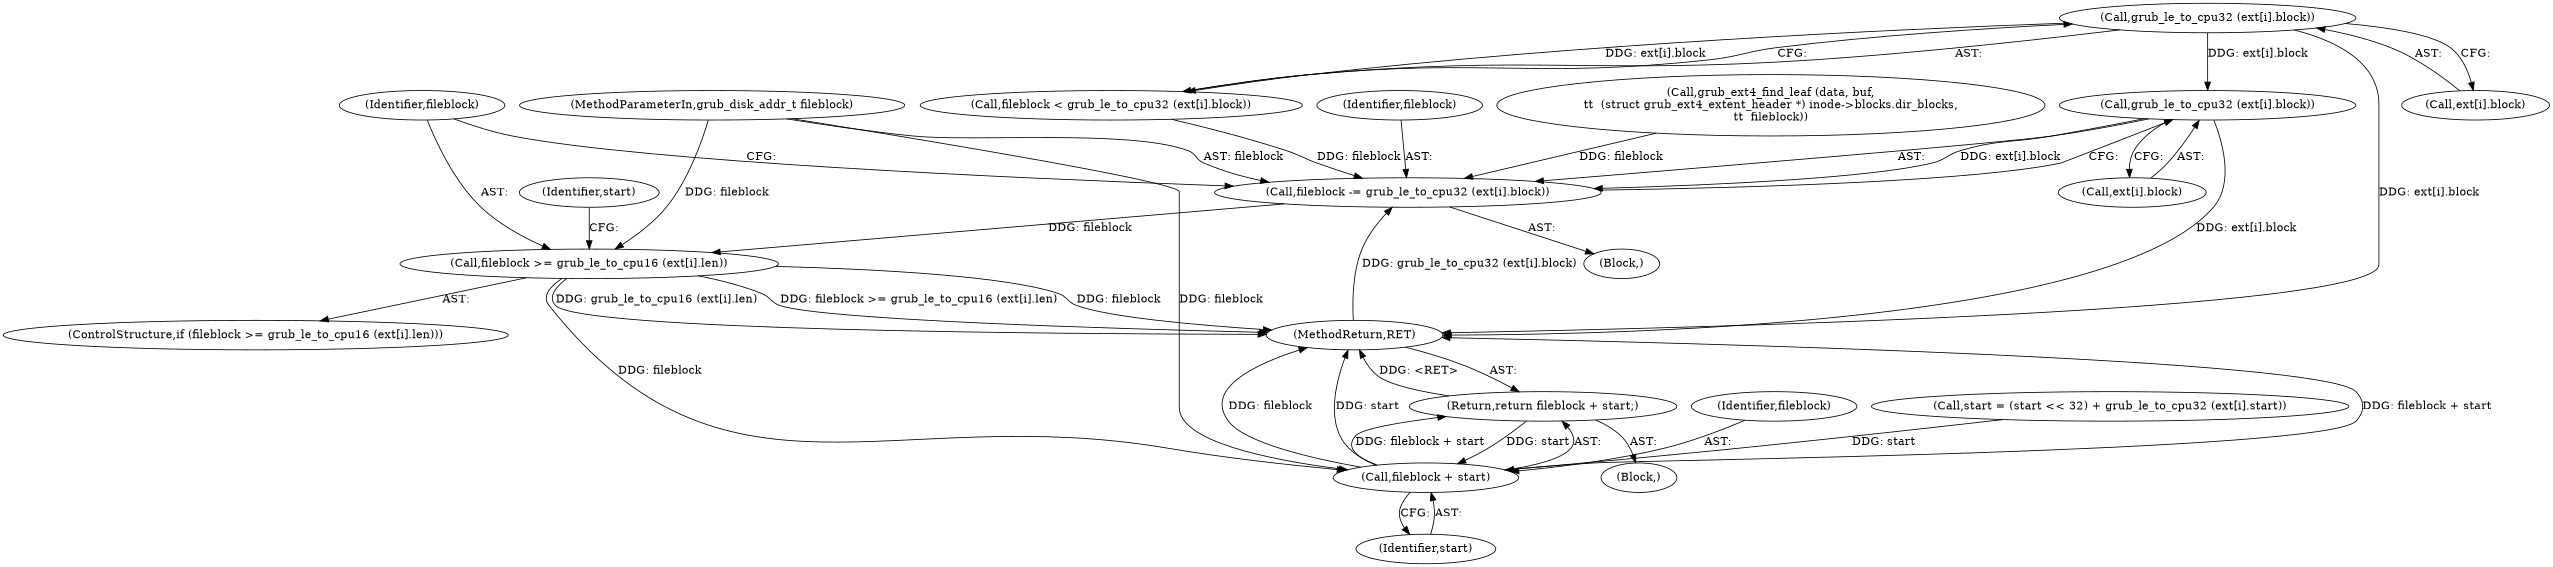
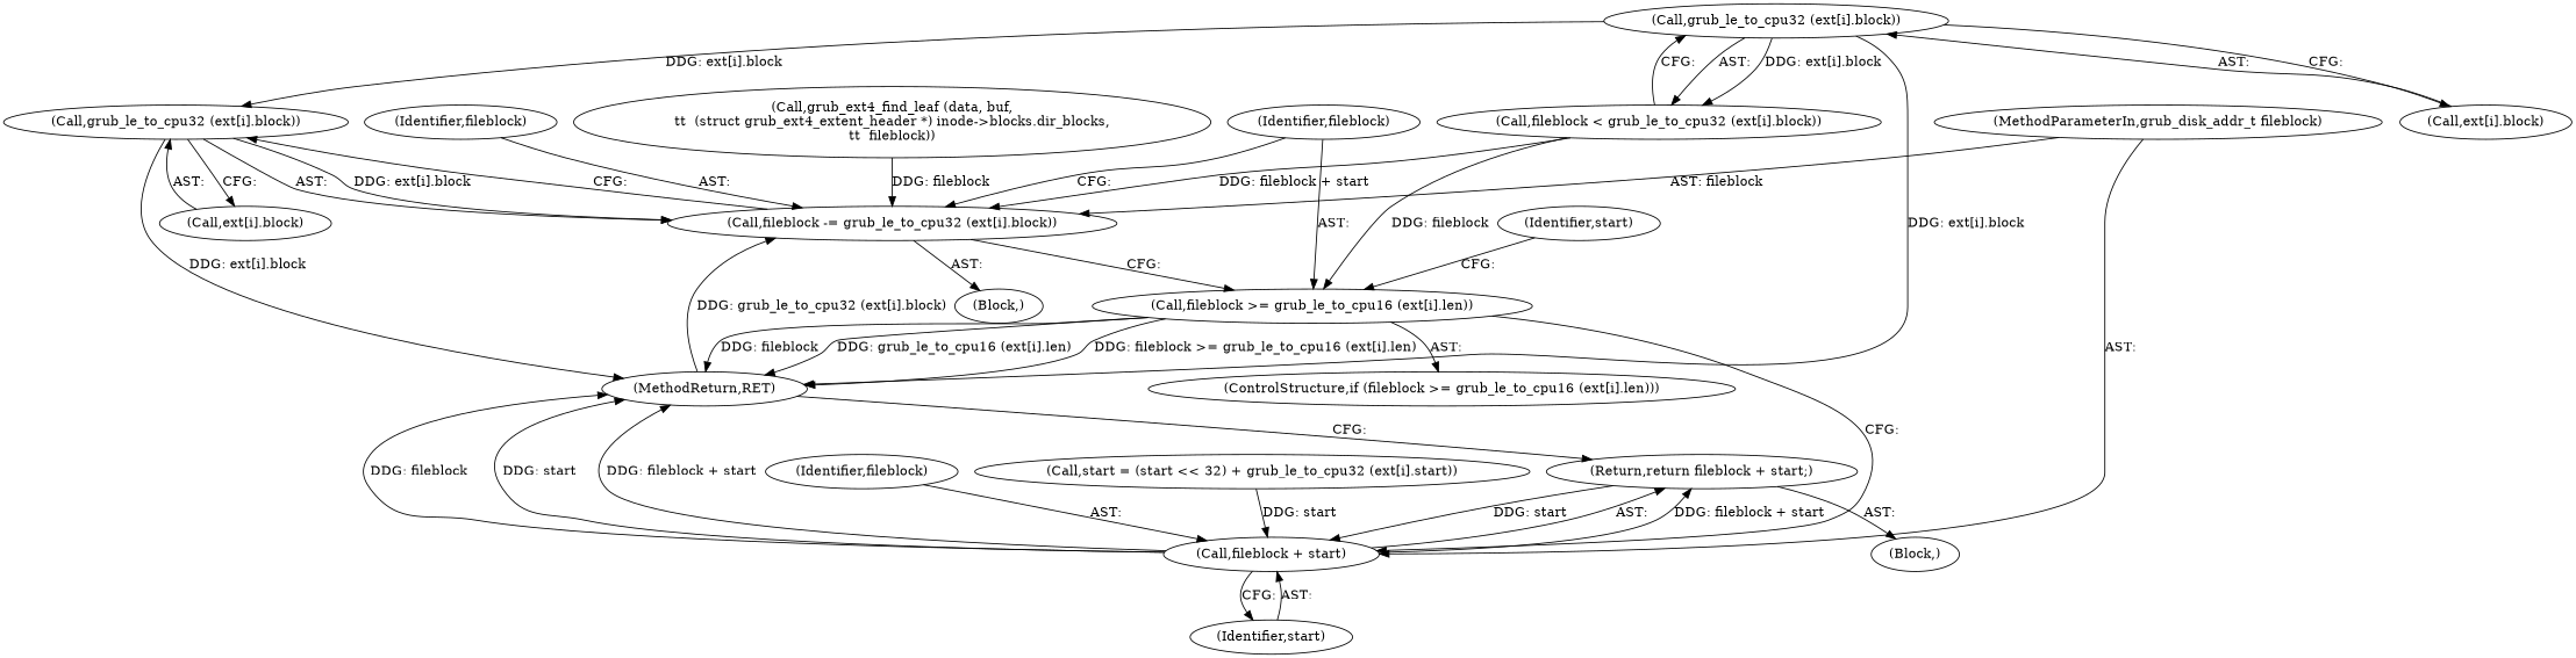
  digraph {
    n1 [label="(Call,grub_le_to_cpu32 (ext[i].block))"]
    n2 [label="(Call,fileblock -= grub_le_to_cpu32 (ext[i].block))"]
    n3 [label="(MethodReturn,RET)"]
    n4 [label="(Call,ext[i].block)"]
    n5 [label="(Call,fileblock >= grub_le_to_cpu16 (ext[i].len))"]
    n6 [label="(Block,)"]
    n7 [label="(Return,return fileblock + start;)"]
    n8 [label="(Call,grub_le_to_cpu32 (ext[i].block))"]
    n9 [label="(Call,ext[i].block)"]
    n10 [label="(Call,fileblock < grub_le_to_cpu32 (ext[i].block))"]
    n11 [label="(Call,fileblock + start)"]
    n12 [label="(ControlStructure,if (fileblock >= grub_le_to_cpu16 (ext[i].len)))"]
    n13 [label="(Identifier,start)"]
    n14 [label="(Block,)"]
    n15 [label="(Identifier,fileblock)"]
    n16 [label="(Identifier,start)"]
    n17 [label="(MethodParameterIn,grub_disk_addr_t fileblock)"]
    n18 [label="(Identifier,fileblock)"]
    n19 [label="(Call,grub_ext4_find_leaf (data, buf,\n\t\t  (struct grub_ext4_extent_header *) inode->blocks.dir_blocks,\n\t\t  fileblock))"]
    n20 [label="(Call,start = (start << 32) + grub_le_to_cpu32 (ext[i].start))"]
    n21 [label="(Identifier,fileblock)"]
    n1 -> n2 [label="AST: "]
    n1 -> n2 [label="DDG: ext[i].block"]
    n1 -> n3 [label="DDG: ext[i].block"]
    n1 -> n4 [label="CFG: "]
    n2 -> n1 [label="CFG: "]
-   n2 -> n5 [label="DDG: fileblock"]
+   n2 -> n5 [label="CFG: "]
    n2 -> n6 [label="AST: "]
    n3 -> n2 [label="DDG: grub_le_to_cpu32 (ext[i].block)"]
-   n3 -> n7 [label="AST: "]
+   n3 -> n7 [label="CFG: "]
    n4 -> n1 [label="AST: "]
    n5 -> n3 [label="DDG: fileblock >= grub_le_to_cpu16 (ext[i].len)"]
    n5 -> n3 [label="DDG: fileblock"]
    n5 -> n3 [label="DDG: grub_le_to_cpu16 (ext[i].len)"]
-   n5 -> n11 [label="DDG: fileblock"]
+   n5 -> n11 [label="CFG: "]
    n5 -> n12 [label="AST: "]
-   n7 -> n3 [label="DDG: <RET>"]
    n7 -> n11 [label="DDG: start"]
    n7 -> n14 [label="AST: "]
    n8 -> n1 [label="DDG: ext[i].block"]
    n8 -> n3 [label="DDG: ext[i].block"]
    n8 -> n9 [label="CFG: "]
    n8 -> n10 [label="AST: "]
    n8 -> n10 [label="DDG: ext[i].block"]
    n9 -> n8 [label="AST: "]
-   n10 -> n2 [label="DDG: fileblock"]
+   n10 -> n2 [label="DDG: fileblock + start"]
    n10 -> n8 [label="CFG: "]
    n11 -> n3 [label="DDG: fileblock"]
    n11 -> n3 [label="DDG: start"]
    n11 -> n3 [label="DDG: fileblock + start"]
    n11 -> n7 [label="AST: "]
    n11 -> n7 [label="DDG: fileblock + start"]
    n11 -> n13 [label="CFG: "]
    n13 -> n11 [label="AST: "]
    n15 -> n2 [label="AST: "]
    n16 -> n5 [label="CFG: "]
    n17 -> n2 [label="AST: fileblock"]
-   n17 -> n5 [label="DDG: fileblock"]
-   n17 -> n11 [label="DDG: fileblock"]
+   n10 -> n5 [label="DDG: fileblock"]
+   n17 -> n11 [label="AST: "]
    n18 -> n11 [label="AST: "]
    n19 -> n2 [label="DDG: fileblock"]
    n20 -> n11 [label="DDG: start"]
    n21 -> n2 [label="CFG: "]
    n21 -> n5 [label="AST: "]
  }
